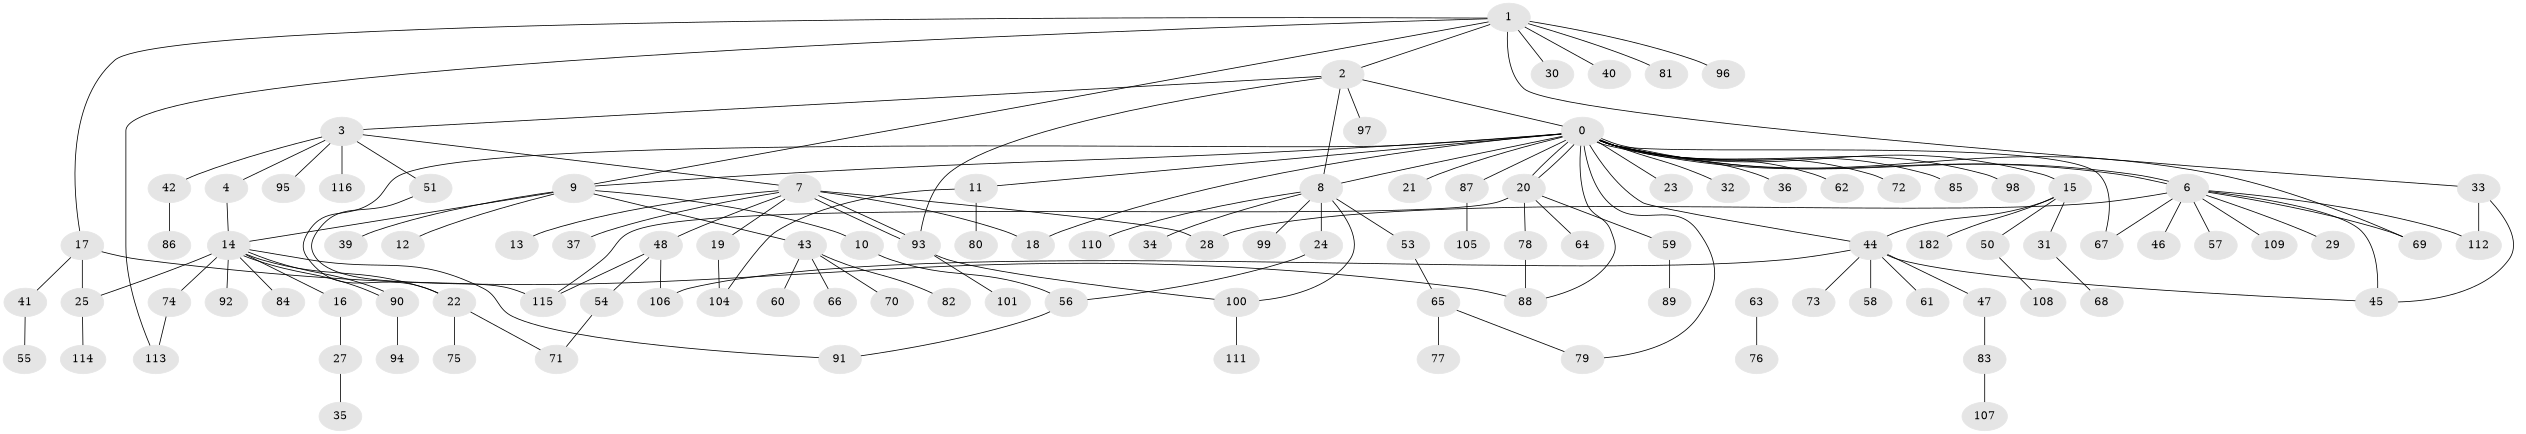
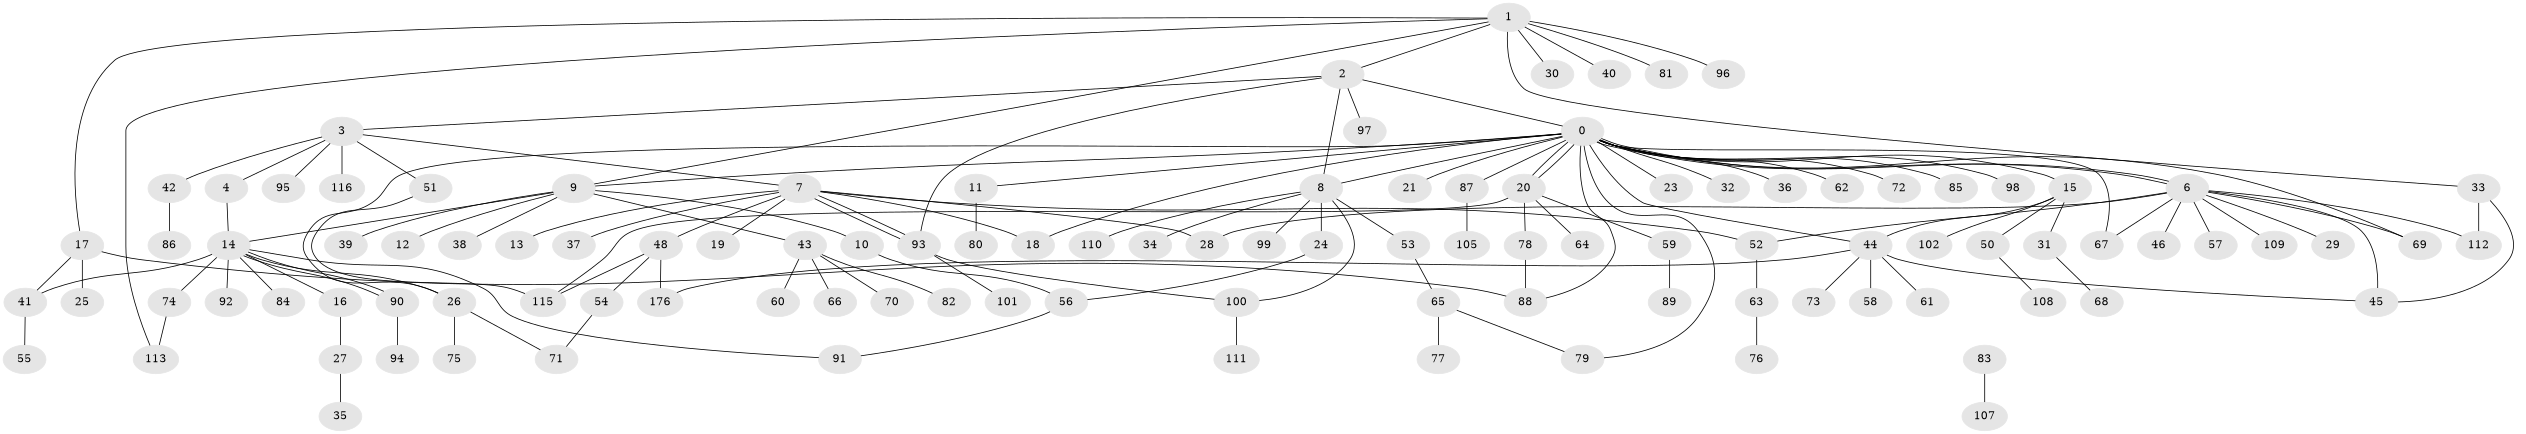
  graph {
    node [color=gray90 style=filled]
    1
    2
    9
    17
    30
    33
    40
    81
    96
    113
    3
    n12 [label=0]
    8
    93
    97
    14
    10
    12
+   38
    39
    43
    88
    41
    25
    45
    112
    4
    7
    42
    51
    95
    116
    6
    11
    15
    18
    20
    21
    23
-   26 [label=22]
+   26
    32
    36
    44
    62
    67
    69
    72
    79
    85
    87
    98
    24
    34
    53
    99
    100
    110
    101
    28
+   52
    13
    19
    37
    48
    86
    115
    16
    74
    84
    90
    91
    92
    29
    46
    57
    109
    80
-   104
    31
    50
-   102 [label=182]
+   102
    59
    64
    78
    71
    75
-   47
    58
    61
    73
-   106
+   106 [label=176]
    105
    63
    54
    56
    65
    111
    60
    66
    70
    82
    27
    55
    94
-   114
    68
    108
    35
    89
    83
    107
    76
    77
    1 -- 2
    1 -- 9
    1 -- 17
    1 -- 30
    1 -- 33
    1 -- 40
    1 -- 81
    1 -- 96
    1 -- 113
    2 -- 3
    2 -- n12
    2 -- 8
    2 -- 93
    2 -- 97
    9 -- 14
    9 -- 10
    9 -- 12
+   9 -- 38
    9 -- 39
    9 -- 43
    17 -- 88
    17 -- 41
    17 -- 25
    33 -- 45
    33 -- 112
    3 -- 4
    3 -- 7
    3 -- 42
    3 -- 51
    3 -- 95
    3 -- 116
    n12 -- 9
    n12 -- 8
    n12 -- 88
    n12 -- 6
    n12 -- 6
    n12 -- 11
    n12 -- 15
    n12 -- 18
    n12 -- 20
    n12 -- 20
    n12 -- 21
    n12 -- 23
    n12 -- 26
    n12 -- 32
    n12 -- 36
    n12 -- 44
    n12 -- 62
    n12 -- 67
    n12 -- 69
    n12 -- 72
    n12 -- 79
    n12 -- 85
    n12 -- 87
    n12 -- 98
    8 -- 24
    8 -- 34
    8 -- 53
    8 -- 99
    8 -- 100
    8 -- 110
    93 -- 100
    93 -- 101
-   14 -- 25
+   14 -- 41
    14 -- 26
    14 -- 16
    14 -- 74
    14 -- 84
    14 -- 90
    14 -- 90
    14 -- 91
    14 -- 92
    10 -- 56
    43 -- 60
    43 -- 66
    43 -- 70
    43 -- 82
    41 -- 55
-   25 -- 114
    4 -- 14
    7 -- 93
    7 -- 93
    7 -- 18
    7 -- 28
+   7 -- 52
    7 -- 13
    7 -- 19
    7 -- 37
    7 -- 48
    42 -- 86
    51 -- 115
    6 -- 45
    6 -- 112
    6 -- 67
    6 -- 69
    6 -- 28
+   6 -- 52
    6 -- 29
    6 -- 46
    6 -- 57
    6 -- 109
    11 -- 80
-   11 -- 104
    15 -- 44
    15 -- 31
    15 -- 50
    15 -- 102
    20 -- 115
    20 -- 59
    20 -- 64
    20 -- 78
    26 -- 71
    26 -- 75
    44 -- 45
-   44 -- 47
    44 -- 58
    44 -- 61
    44 -- 73
    44 -- 106
    87 -- 105
    24 -- 56
    53 -- 65
    100 -- 111
-   19 -- 104
+   52 -- 63
    48 -- 115
    48 -- 106
    48 -- 54
    16 -- 27
    74 -- 113
    90 -- 94
    31 -- 68
    50 -- 108
    59 -- 89
    78 -- 88
-   47 -- 83
    63 -- 76
    54 -- 71
    56 -- 91
    65 -- 79
    65 -- 77
    27 -- 35
    83 -- 107
  }
